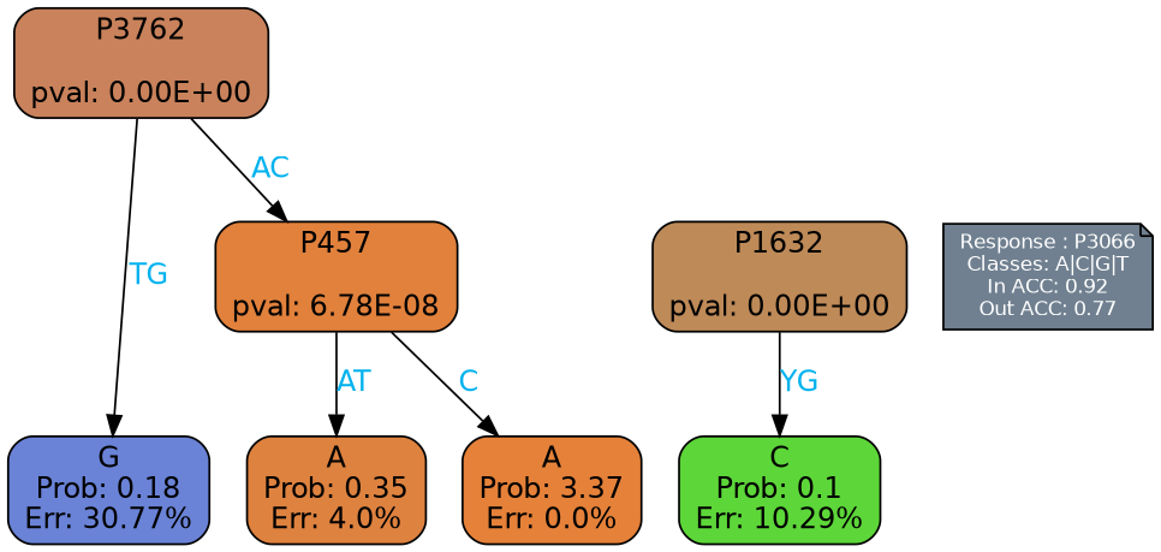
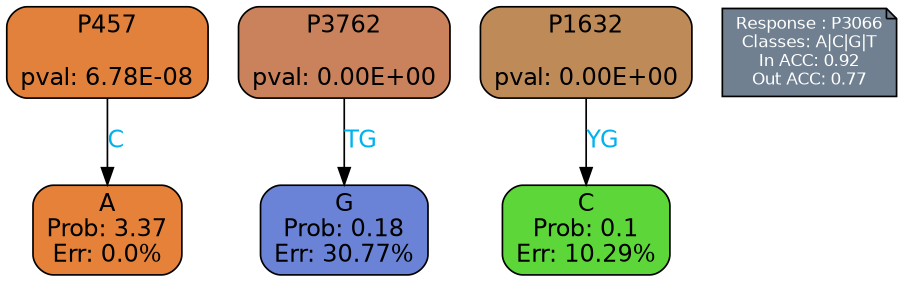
  digraph {
    ranksep=equally
    splines=polylines
    node [color=black fontname=helvetica shape=box style="filled, rounded"]
    edge [fontcolor=deepskyblue2 fontname=helvetica]
-   n1 [fillcolor="#de823f" label="A\nProb: 0.35\nErr: 4.0%"]
    n2 [fillcolor="#e58139" label="A\nProb: 3.37\nErr: 0.0%"]
    n3 [fillcolor="#6a83d7" label="G\nProb: 0.18\nErr: 30.77%"]
    n4 [fillcolor="#5dd639" label="C\nProb: 0.1\nErr: 10.29%"]
    n5 [align=left fillcolor=slategray fontcolor=white fontsize=10 label="Response : P3066\nClasses: A|C|G|T\nIn ACC: 0.92\nOut ACC: 0.77\n" shape=note style=filled]
    n6 [fillcolor="#be8a58" label="P1632\n\npval: 0.00E+00"]
    n7 [fillcolor="#c9825b" label="P3762\n\npval: 0.00E+00"]
    n8 [fillcolor="#e1813c" label="P457\n\npval: 6.78E-08"]
    subgraph sub_1 {
      rank=same
-     n1
      n2
      n3
      n4
    }
    subgraph sub_2 {
      rank=same
      n5
      n6
    }
    n6 -> n4 [label=YG]
    n7 -> n3 [label=TG]
-   n7 -> n8 [label=AC]
-   n8 -> n1 [label=AT]
    n8 -> n2 [label=C]
  }
